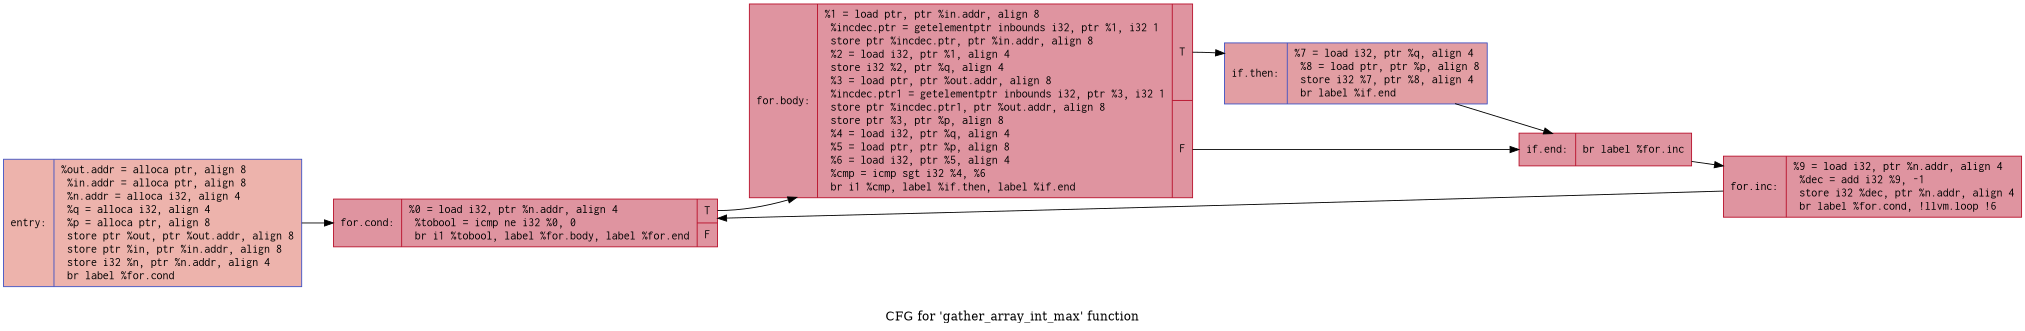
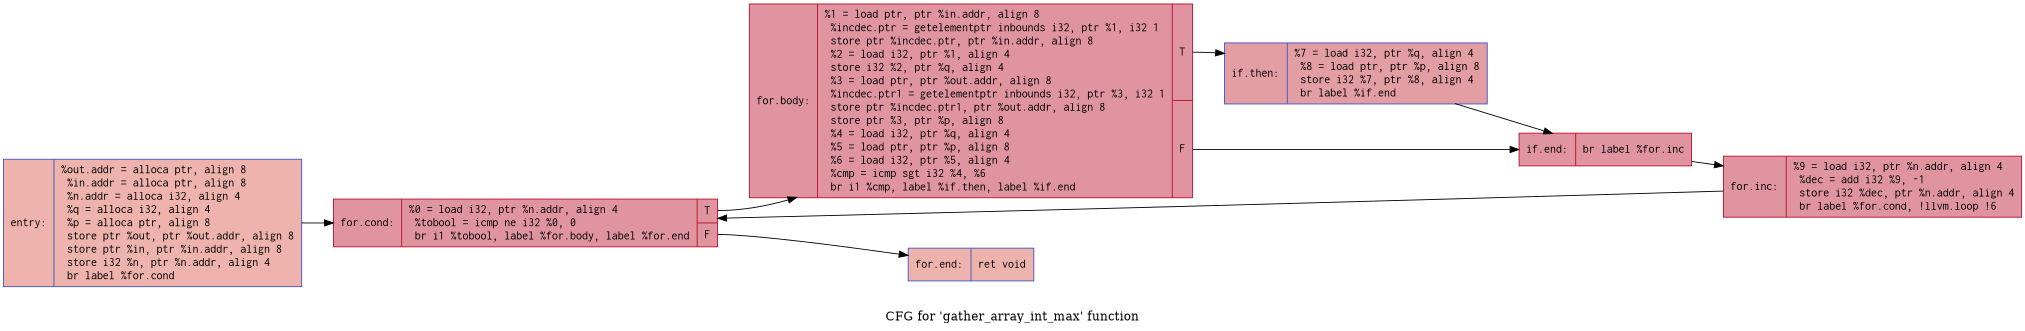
  digraph {
    label="CFG for 'gather_array_int_max' function"
    rankdir=LR
    node [color="#b70d28ff" fillcolor="#b70d2870" fontname=Courier shape=record style=filled]
    n1 [color="#3d50c3ff" fillcolor="#d6524470" label="{entry:\l|  %out.addr = alloca ptr, align 8\l  %in.addr = alloca ptr, align 8\l  %n.addr = alloca i32, align 4\l  %q = alloca i32, align 4\l  %p = alloca ptr, align 8\l  store ptr %out, ptr %out.addr, align 8\l  store ptr %in, ptr %in.addr, align 8\l  store i32 %n, ptr %n.addr, align 4\l  br label %for.cond\l}"]
    n2 [label="{for.cond:\l|  %0 = load i32, ptr %n.addr, align 4\l  %tobool = icmp ne i32 %0, 0\l  br i1 %tobool, label %for.body, label %for.end\l|{<s0>T|<s1>F}}"]
    n3 [label="{for.body:\l|  %1 = load ptr, ptr %in.addr, align 8\l  %incdec.ptr = getelementptr inbounds i32, ptr %1, i32 1\l  store ptr %incdec.ptr, ptr %in.addr, align 8\l  %2 = load i32, ptr %1, align 4\l  store i32 %2, ptr %q, align 4\l  %3 = load ptr, ptr %out.addr, align 8\l  %incdec.ptr1 = getelementptr inbounds i32, ptr %3, i32 1\l  store ptr %incdec.ptr1, ptr %out.addr, align 8\l  store ptr %3, ptr %p, align 8\l  %4 = load i32, ptr %q, align 4\l  %5 = load ptr, ptr %p, align 8\l  %6 = load i32, ptr %5, align 4\l  %cmp = icmp sgt i32 %4, %6\l  br i1 %cmp, label %if.then, label %if.end\l|{<s0>T|<s1>F}}"]
+   n4 [color="#3d50c3ff" fillcolor="#d6524470" label="{for.end:\l|  ret void\l}"]
    n5 [color="#3d50c3ff" fillcolor="#be242e70" label="{if.then:\l|  %7 = load i32, ptr %q, align 4\l  %8 = load ptr, ptr %p, align 8\l  store i32 %7, ptr %8, align 4\l  br label %if.end\l}"]
    n6 [label="{if.end:\l|  br label %for.inc\l}"]
    n7 [label="{for.inc:\l|  %9 = load i32, ptr %n.addr, align 4\l  %dec = add i32 %9, -1\l  store i32 %dec, ptr %n.addr, align 4\l  br label %for.cond, !llvm.loop !6\l}"]
    n1 -> n2
    n2 -> n3 [tailport=s0]
+   n2 -> n4 [tailport=s1]
    n3 -> n5 [tailport=s0]
    n3 -> n6 [tailport=s1]
    n5 -> n6
    n6 -> n7
    n7 -> n2
  }
